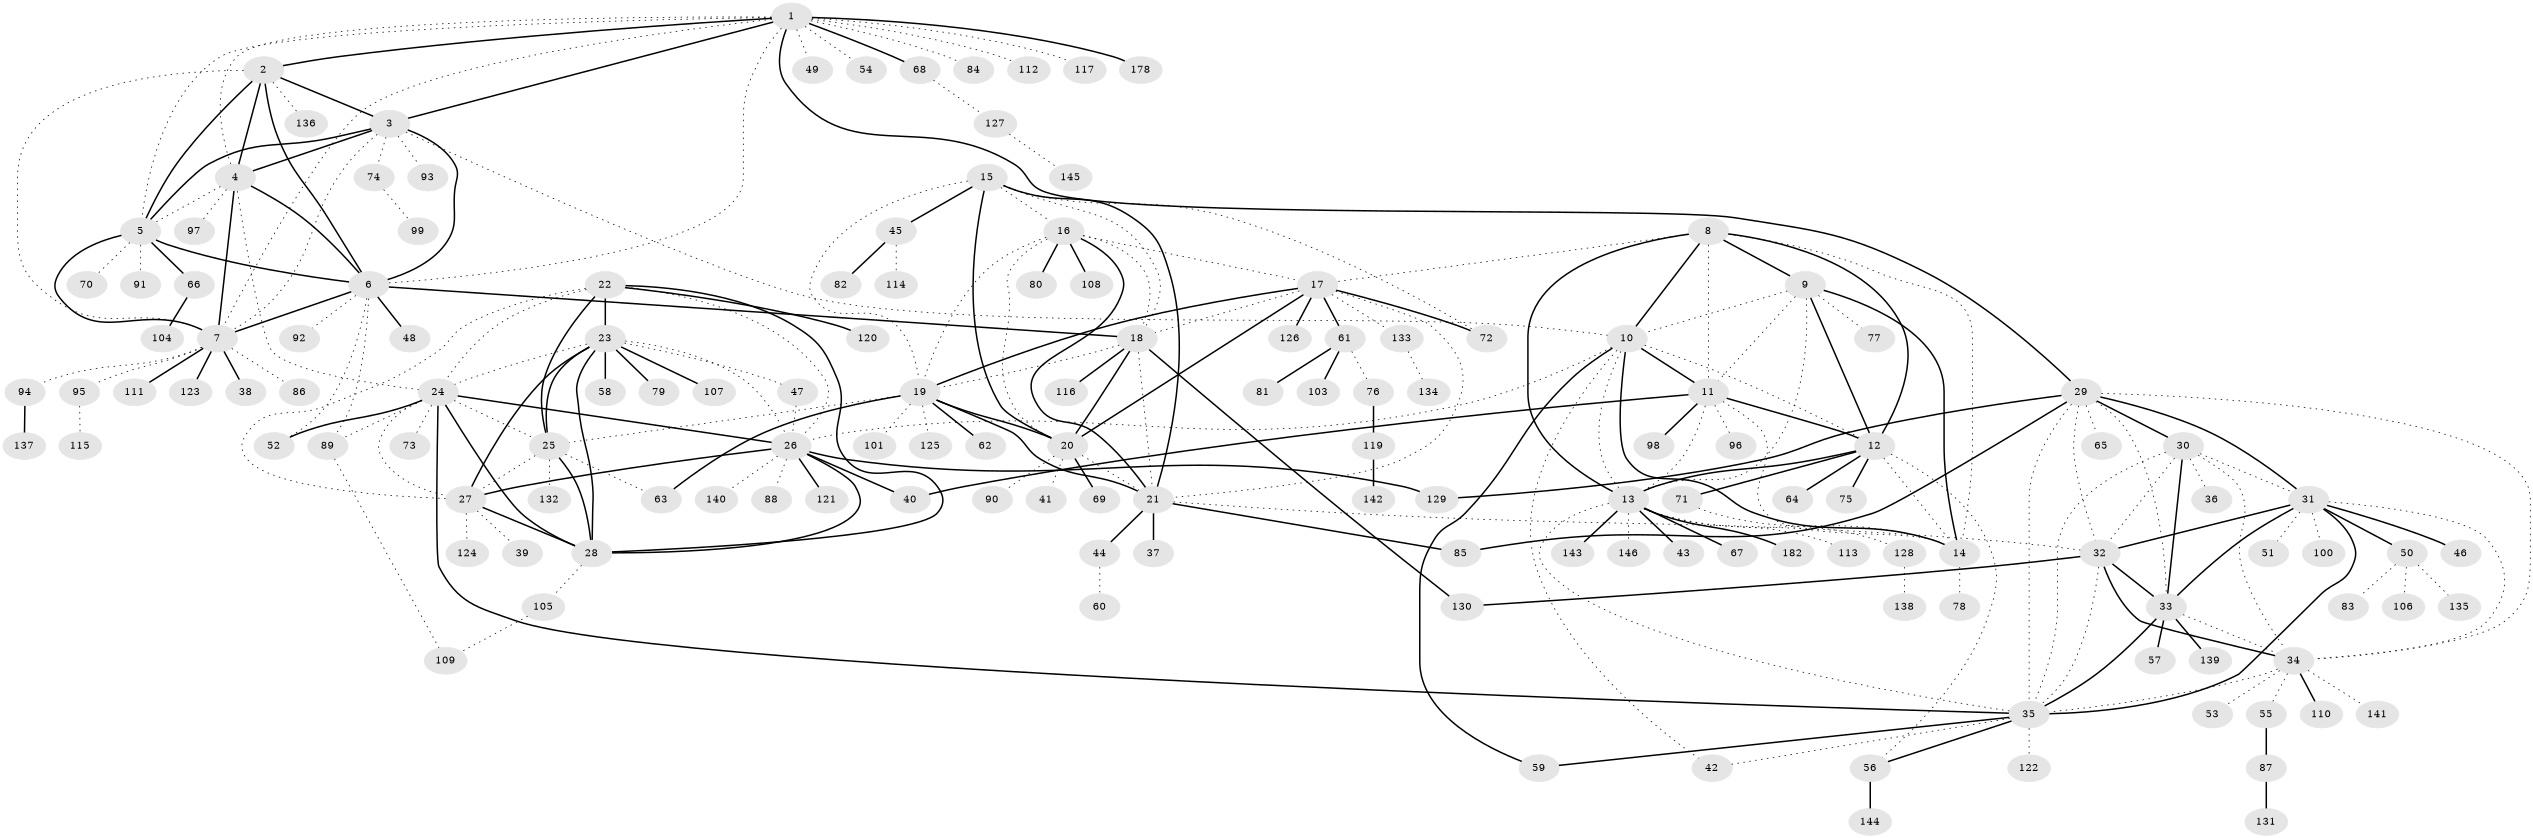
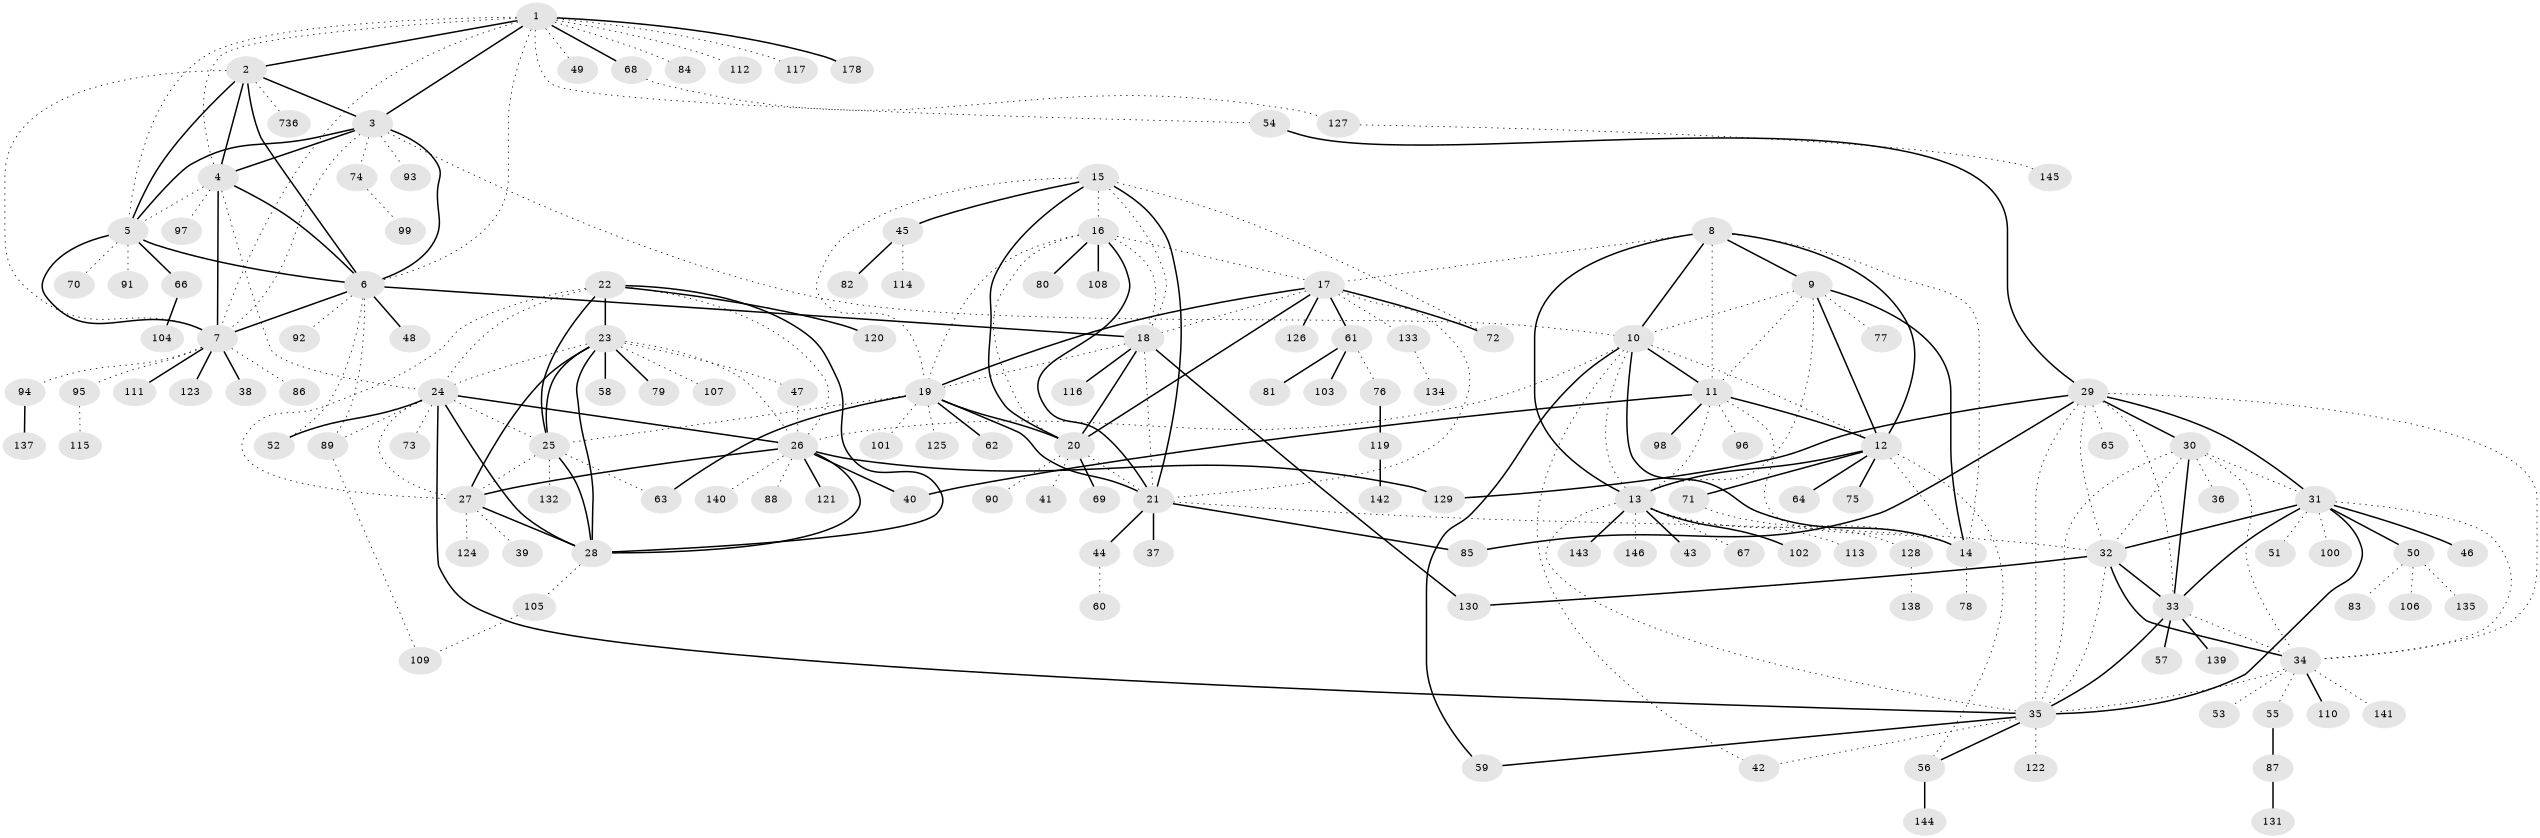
  graph {
    node [color=gray90 style=filled]
    edge [style=dotted]
    1
    2
    3
    4
    5
    6
    7
    29
    49
    54
    68
    84
    112
    117
    n15 [label=178]
-   136
+   136 [label=736]
    10
    74
    93
    24
    97
    66
    70
    91
    18
    48
    52
    89
    92
    38
    86
    94
    95
    111
    123
    35
    32
    85
    129
    30
    31
    33
    34
    65
    127
    11
    12
    13
    14
    26
    42
    59
    99
    25
    27
    28
    73
    104
    19
    20
    21
    116
    130
    109
    137
    115
    8
    9
    17
    77
    40
    96
    98
    56
    64
    71
    75
    43
    67
-   102 [label=182]
+   102
    113
    143
    146
    78
    61
    72
    126
    133
    88
    121
    140
    144
    128
    122
    15
    16
    45
    80
    108
    62
    63
    101
    125
    41
    69
    90
    37
    44
    82
    114
    76
    81
    103
    134
    132
    60
    22
    23
    120
    47
    58
    79
    107
    39
    124
    105
    36
    46
    50
    51
    100
    57
    139
    53
    55
    110
    141
    83
    106
    135
    87
    131
    119
    145
    138
    142
    1 -- 2 [style=bold]
    1 -- 3 [style=bold]
    1 -- 4
    1 -- 5
    1 -- 6
    1 -- 7
-   1 -- 29 [style=bold]
+   54 -- 29 [style=bold]
    1 -- 49
    1 -- 54
    1 -- 68 [style=bold]
    1 -- 84
    1 -- 112
    1 -- 117
    1 -- n15 [style=bold]
    2 -- 3 [style=bold]
    2 -- 4 [style=bold]
    2 -- 5 [style=bold]
    2 -- 6 [style=bold]
    2 -- 7
    2 -- 136
    3 -- 4 [style=bold]
    3 -- 5 [style=bold]
    3 -- 6 [style=bold]
    3 -- 7
    3 -- 10
    3 -- 74
    3 -- 93
    4 -- 5
    4 -- 6 [style=bold]
    4 -- 7 [style=bold]
    4 -- 24
    4 -- 97
    5 -- 6 [style=bold]
    5 -- 7 [style=bold]
    5 -- 66 [style=bold]
    5 -- 70
    5 -- 91
    6 -- 7 [style=bold]
    6 -- 18 [style=bold]
    6 -- 48 [style=bold]
    6 -- 52
    6 -- 89
    6 -- 92
    7 -- 38 [style=bold]
    7 -- 86
    7 -- 94
    7 -- 95
    7 -- 111 [style=bold]
    7 -- 123 [style=bold]
    29 -- 35
    29 -- 32
    29 -- 85 [style=bold]
    29 -- 129 [style=bold]
    29 -- 30 [style=bold]
    29 -- 31 [style=bold]
    29 -- 33
    29 -- 34
    29 -- 65
    68 -- 127
    10 -- 11 [style=bold]
    10 -- 12
    10 -- 13
    10 -- 14 [style=bold]
    10 -- 26
    10 -- 42
    10 -- 59 [style=bold]
    74 -- 99
    24 -- 52 [style=bold]
    24 -- 89
    24 -- 35 [style=bold]
    24 -- 26 [style=bold]
    24 -- 25
    24 -- 27
    24 -- 28 [style=bold]
    24 -- 73
    66 -- 104 [style=bold]
    18 -- 19
    18 -- 20 [style=bold]
    18 -- 21
    18 -- 116 [style=bold]
    18 -- 130 [style=bold]
    89 -- 109
    94 -- 137 [style=bold]
    95 -- 115
    35 -- 42
    35 -- 59 [style=bold]
    35 -- 56 [style=bold]
    35 -- 122
    32 -- 35
    32 -- 33 [style=bold]
    32 -- 34 [style=bold]
    32 -- 130 [style=bold]
    30 -- 35
    30 -- 32
    30 -- 31
    30 -- 33 [style=bold]
    30 -- 34
    30 -- 36
    31 -- 35 [style=bold]
    31 -- 32 [style=bold]
    31 -- 33 [style=bold]
    31 -- 34
    31 -- 46 [style=bold]
    31 -- 50 [style=bold]
    31 -- 51
    31 -- 100
    33 -- 35 [style=bold]
    33 -- 34
    33 -- 57 [style=bold]
    33 -- 139 [style=bold]
    34 -- 35
    34 -- 53
    34 -- 55
    34 -- 110 [style=bold]
    34 -- 141
    127 -- 145
    11 -- 12 [style=bold]
    11 -- 13
    11 -- 14
    11 -- 40 [style=bold]
    11 -- 96
    11 -- 98 [style=bold]
    12 -- 13 [style=bold]
    12 -- 14
    12 -- 56
    12 -- 64 [style=bold]
    12 -- 71 [style=bold]
    12 -- 75 [style=bold]
    13 -- 35
    13 -- 14
    13 -- 43 [style=bold]
-   13 -- 67 [style=bold]
+   13 -- 67
    13 -- 102 [style=bold]
    13 -- 113
    13 -- 143 [style=bold]
    13 -- 146
    14 -- 78
    26 -- 129 [style=bold]
    26 -- 27 [style=bold]
    26 -- 28 [style=bold]
    26 -- 40 [style=bold]
    26 -- 88
    26 -- 121 [style=bold]
    26 -- 140
    25 -- 27
    25 -- 28 [style=bold]
    25 -- 63
    25 -- 132
    27 -- 28 [style=bold]
    27 -- 39
    27 -- 124
    28 -- 105
    19 -- 25
    19 -- 20 [style=bold]
    19 -- 21 [style=bold]
    19 -- 62 [style=bold]
    19 -- 63 [style=bold]
    19 -- 101
    19 -- 125
    20 -- 21
    20 -- 41
    20 -- 69 [style=bold]
    20 -- 90
    21 -- 32
    21 -- 85 [style=bold]
    21 -- 37 [style=bold]
    21 -- 44 [style=bold]
    8 -- 10 [style=bold]
    8 -- 11
    8 -- 12 [style=bold]
    8 -- 13 [style=bold]
    8 -- 14
    8 -- 9 [style=bold]
    8 -- 17
    9 -- 10
    9 -- 11
    9 -- 12 [style=bold]
    9 -- 13
    9 -- 14 [style=bold]
    9 -- 77
    17 -- 18
    17 -- 19 [style=bold]
    17 -- 20 [style=bold]
    17 -- 21
    17 -- 61 [style=bold]
    17 -- 72 [style=bold]
    17 -- 126 [style=bold]
    17 -- 133
    56 -- 144 [style=bold]
    71 -- 128
    61 -- 76
    61 -- 81 [style=bold]
    61 -- 103 [style=bold]
    133 -- 134
    128 -- 138
    15 -- 18
    15 -- 19
    15 -- 20 [style=bold]
    15 -- 21 [style=bold]
    15 -- 72
    15 -- 16
    15 -- 45 [style=bold]
    16 -- 18
    16 -- 19
    16 -- 20
    16 -- 21 [style=bold]
    16 -- 17
    16 -- 80 [style=bold]
    16 -- 108 [style=bold]
    45 -- 82 [style=bold]
    45 -- 114
    44 -- 60
    76 -- 119 [style=bold]
    22 -- 24
    22 -- 26
    22 -- 25 [style=bold]
    22 -- 27
    22 -- 28 [style=bold]
    22 -- 23 [style=bold]
    22 -- 120 [style=bold]
    23 -- 24
    23 -- 26
    23 -- 25 [style=bold]
    23 -- 27 [style=bold]
    23 -- 28 [style=bold]
    23 -- 47
    23 -- 58 [style=bold]
    23 -- 79 [style=bold]
-   23 -- 107 [style=bold]
+   23 -- 107
    47 -- 26
    105 -- 109
    50 -- 83
    50 -- 106
    50 -- 135
    55 -- 87 [style=bold]
    87 -- 131 [style=bold]
    119 -- 142 [style=bold]
  }
